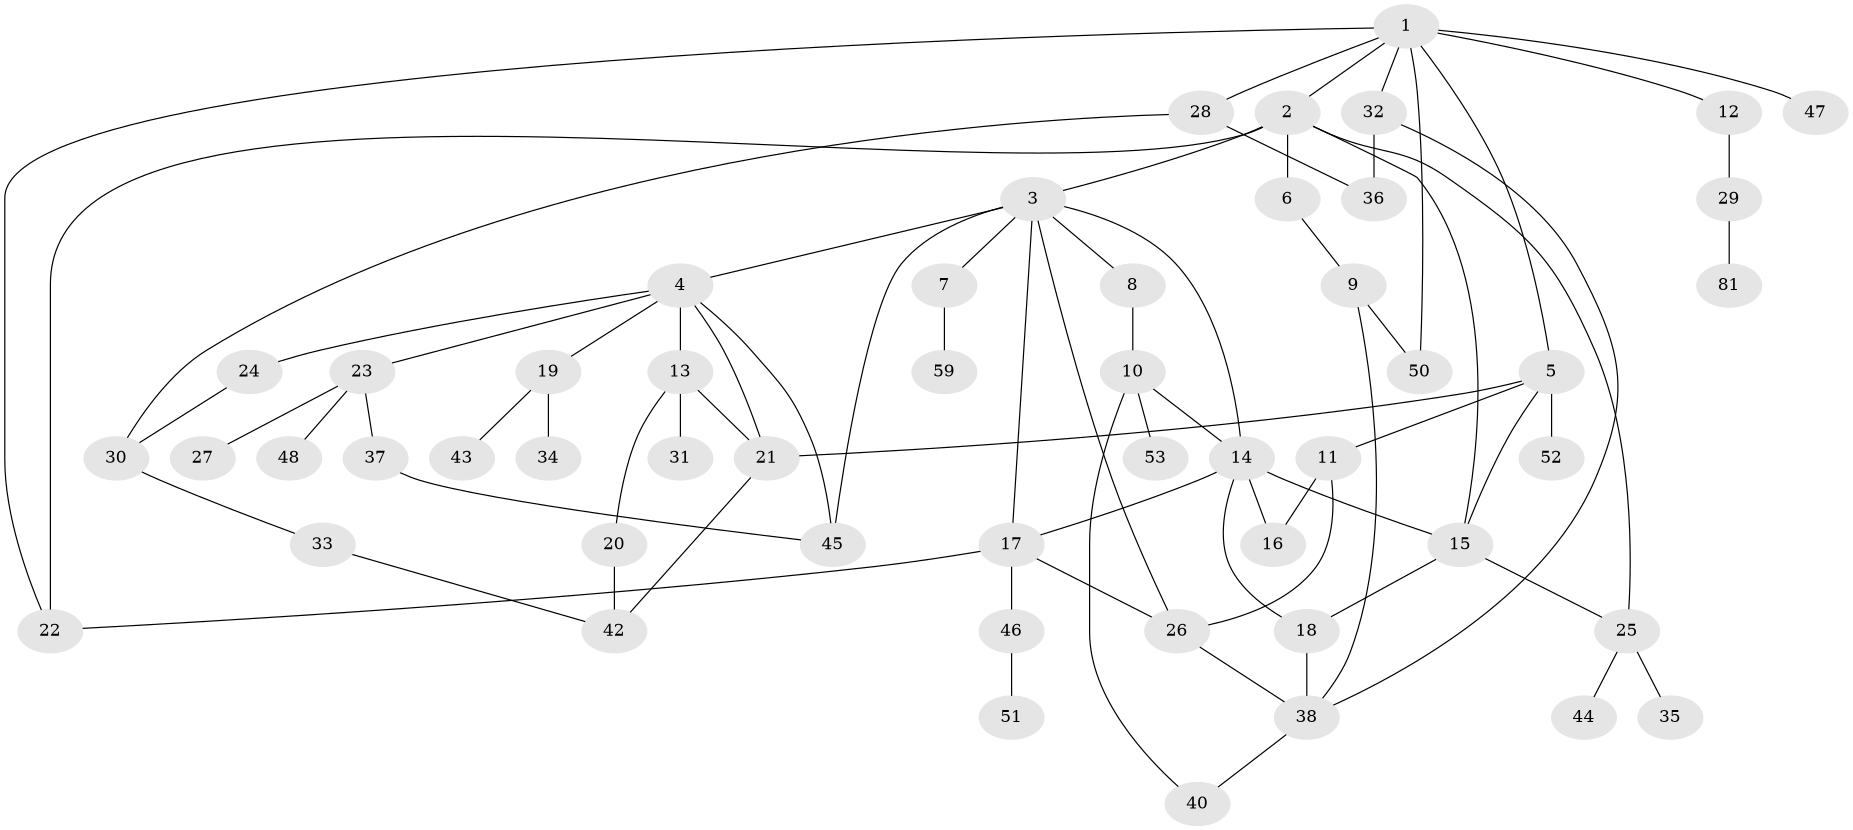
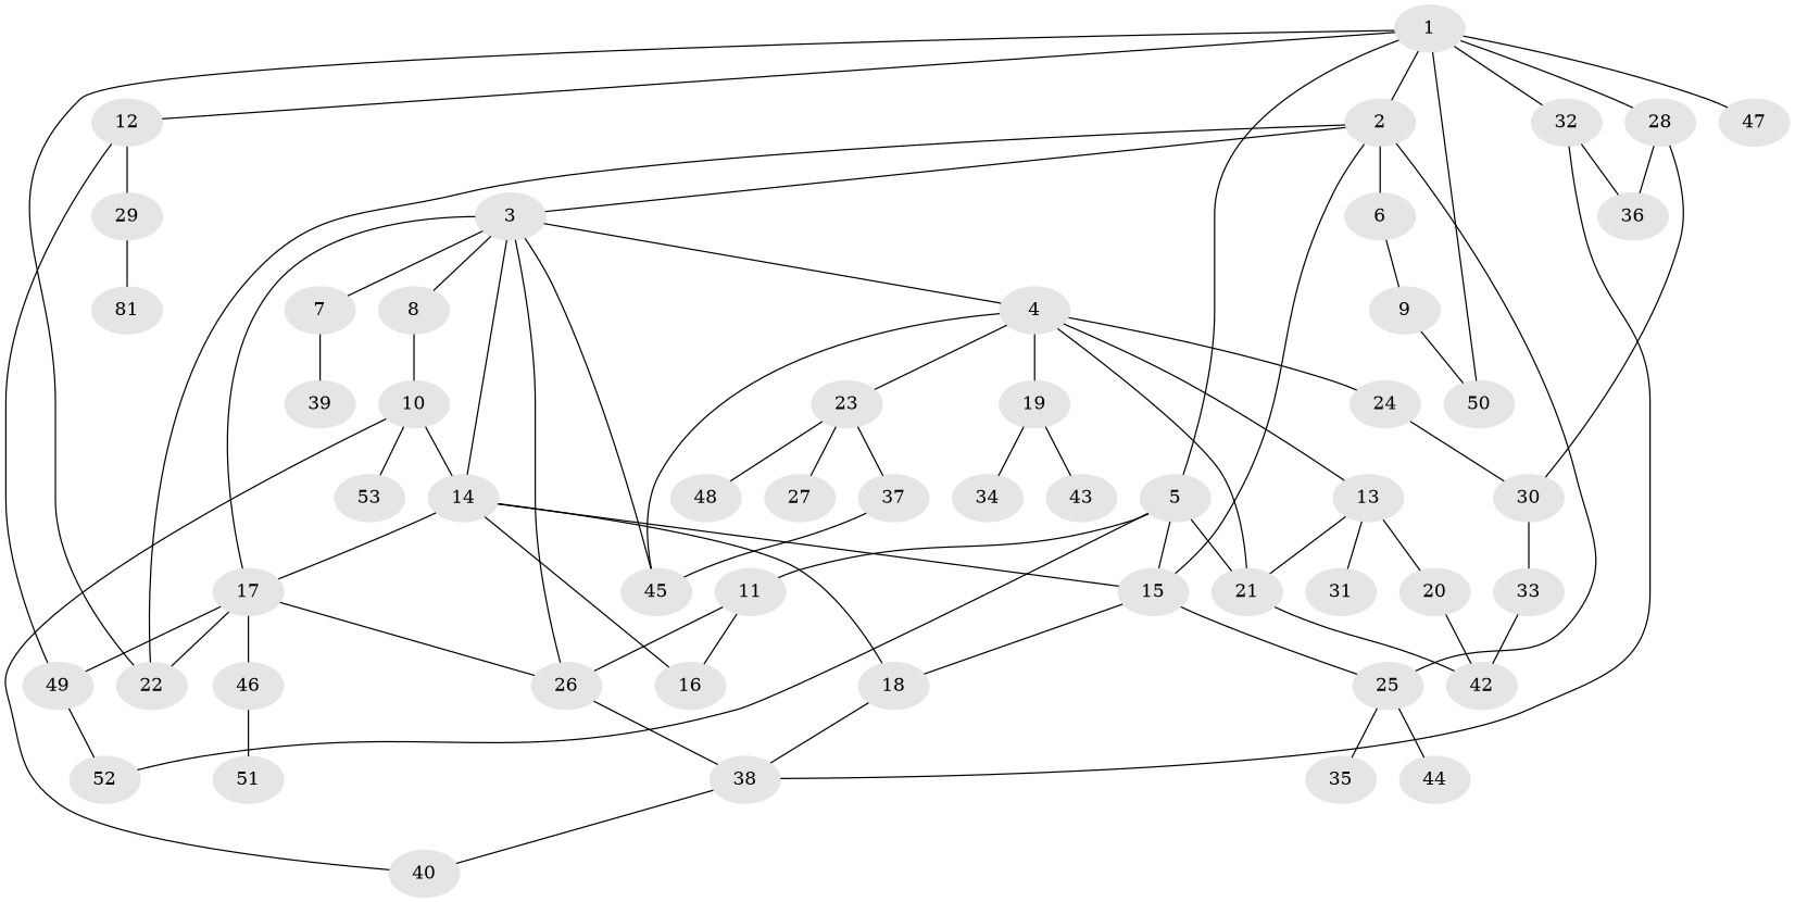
  graph {
    node [color=gray90 style=filled]
    edge [weight=1.0]
    1
    2
    5
    12
    22
    28
    32
    47
    50
    3
    6
    15
    25
    21
    11
    52
    29
+   49
    30
    36
    38
    17
    4
    7
    8
    14
    26
    45
    9
    18
    46
    35
    44
    13
    19
    23
    24
-   39 [label=59]
+   39
    10
    16
    20
    31
    34
    43
    42
    27
    37
    48
    40
    53
    n51 [label=81]
    51
    33
    1 -- 2
    1 -- 5
    1 -- 12
    1 -- 22
    1 -- 28
    1 -- 32
    1 -- 47
    1 -- 50
    2 -- 22
    2 -- 3
    2 -- 6
    2 -- 15
    2 -- 25 [weight=2.0]
    5 -- 15
    5 -- 21
    5 -- 11
    5 -- 52
    12 -- 29
+   12 -- 49
    28 -- 30
    28 -- 36
    32 -- 36
    32 -- 38
    3 -- 17
    3 -- 4
    3 -- 7
    3 -- 8
    3 -- 14
    3 -- 26
    3 -- 45
    6 -- 9
    15 -- 25
    15 -- 18
    25 -- 35
    25 -- 44
    21 -- 42
    11 -- 26
    11 -- 16
    29 -- n51
+   49 -- 52
    30 -- 33
    38 -- 40
    17 -- 22
+   17 -- 49
    17 -- 26
    17 -- 46 [weight=2.0]
    4 -- 21
    4 -- 45
    4 -- 13
    4 -- 19
    4 -- 23
    4 -- 24
    7 -- 39
    8 -- 10
    14 -- 15
    14 -- 17
    14 -- 18
    14 -- 16
    26 -- 38
    9 -- 50
-   9 -- 38
    18 -- 38
    46 -- 51
    13 -- 21
    13 -- 20
    13 -- 31
    19 -- 34
    19 -- 43
    23 -- 27
    23 -- 37
    23 -- 48
    24 -- 30
    10 -- 14
    10 -- 40
    10 -- 53
    20 -- 42
    37 -- 45
    33 -- 42
  }
